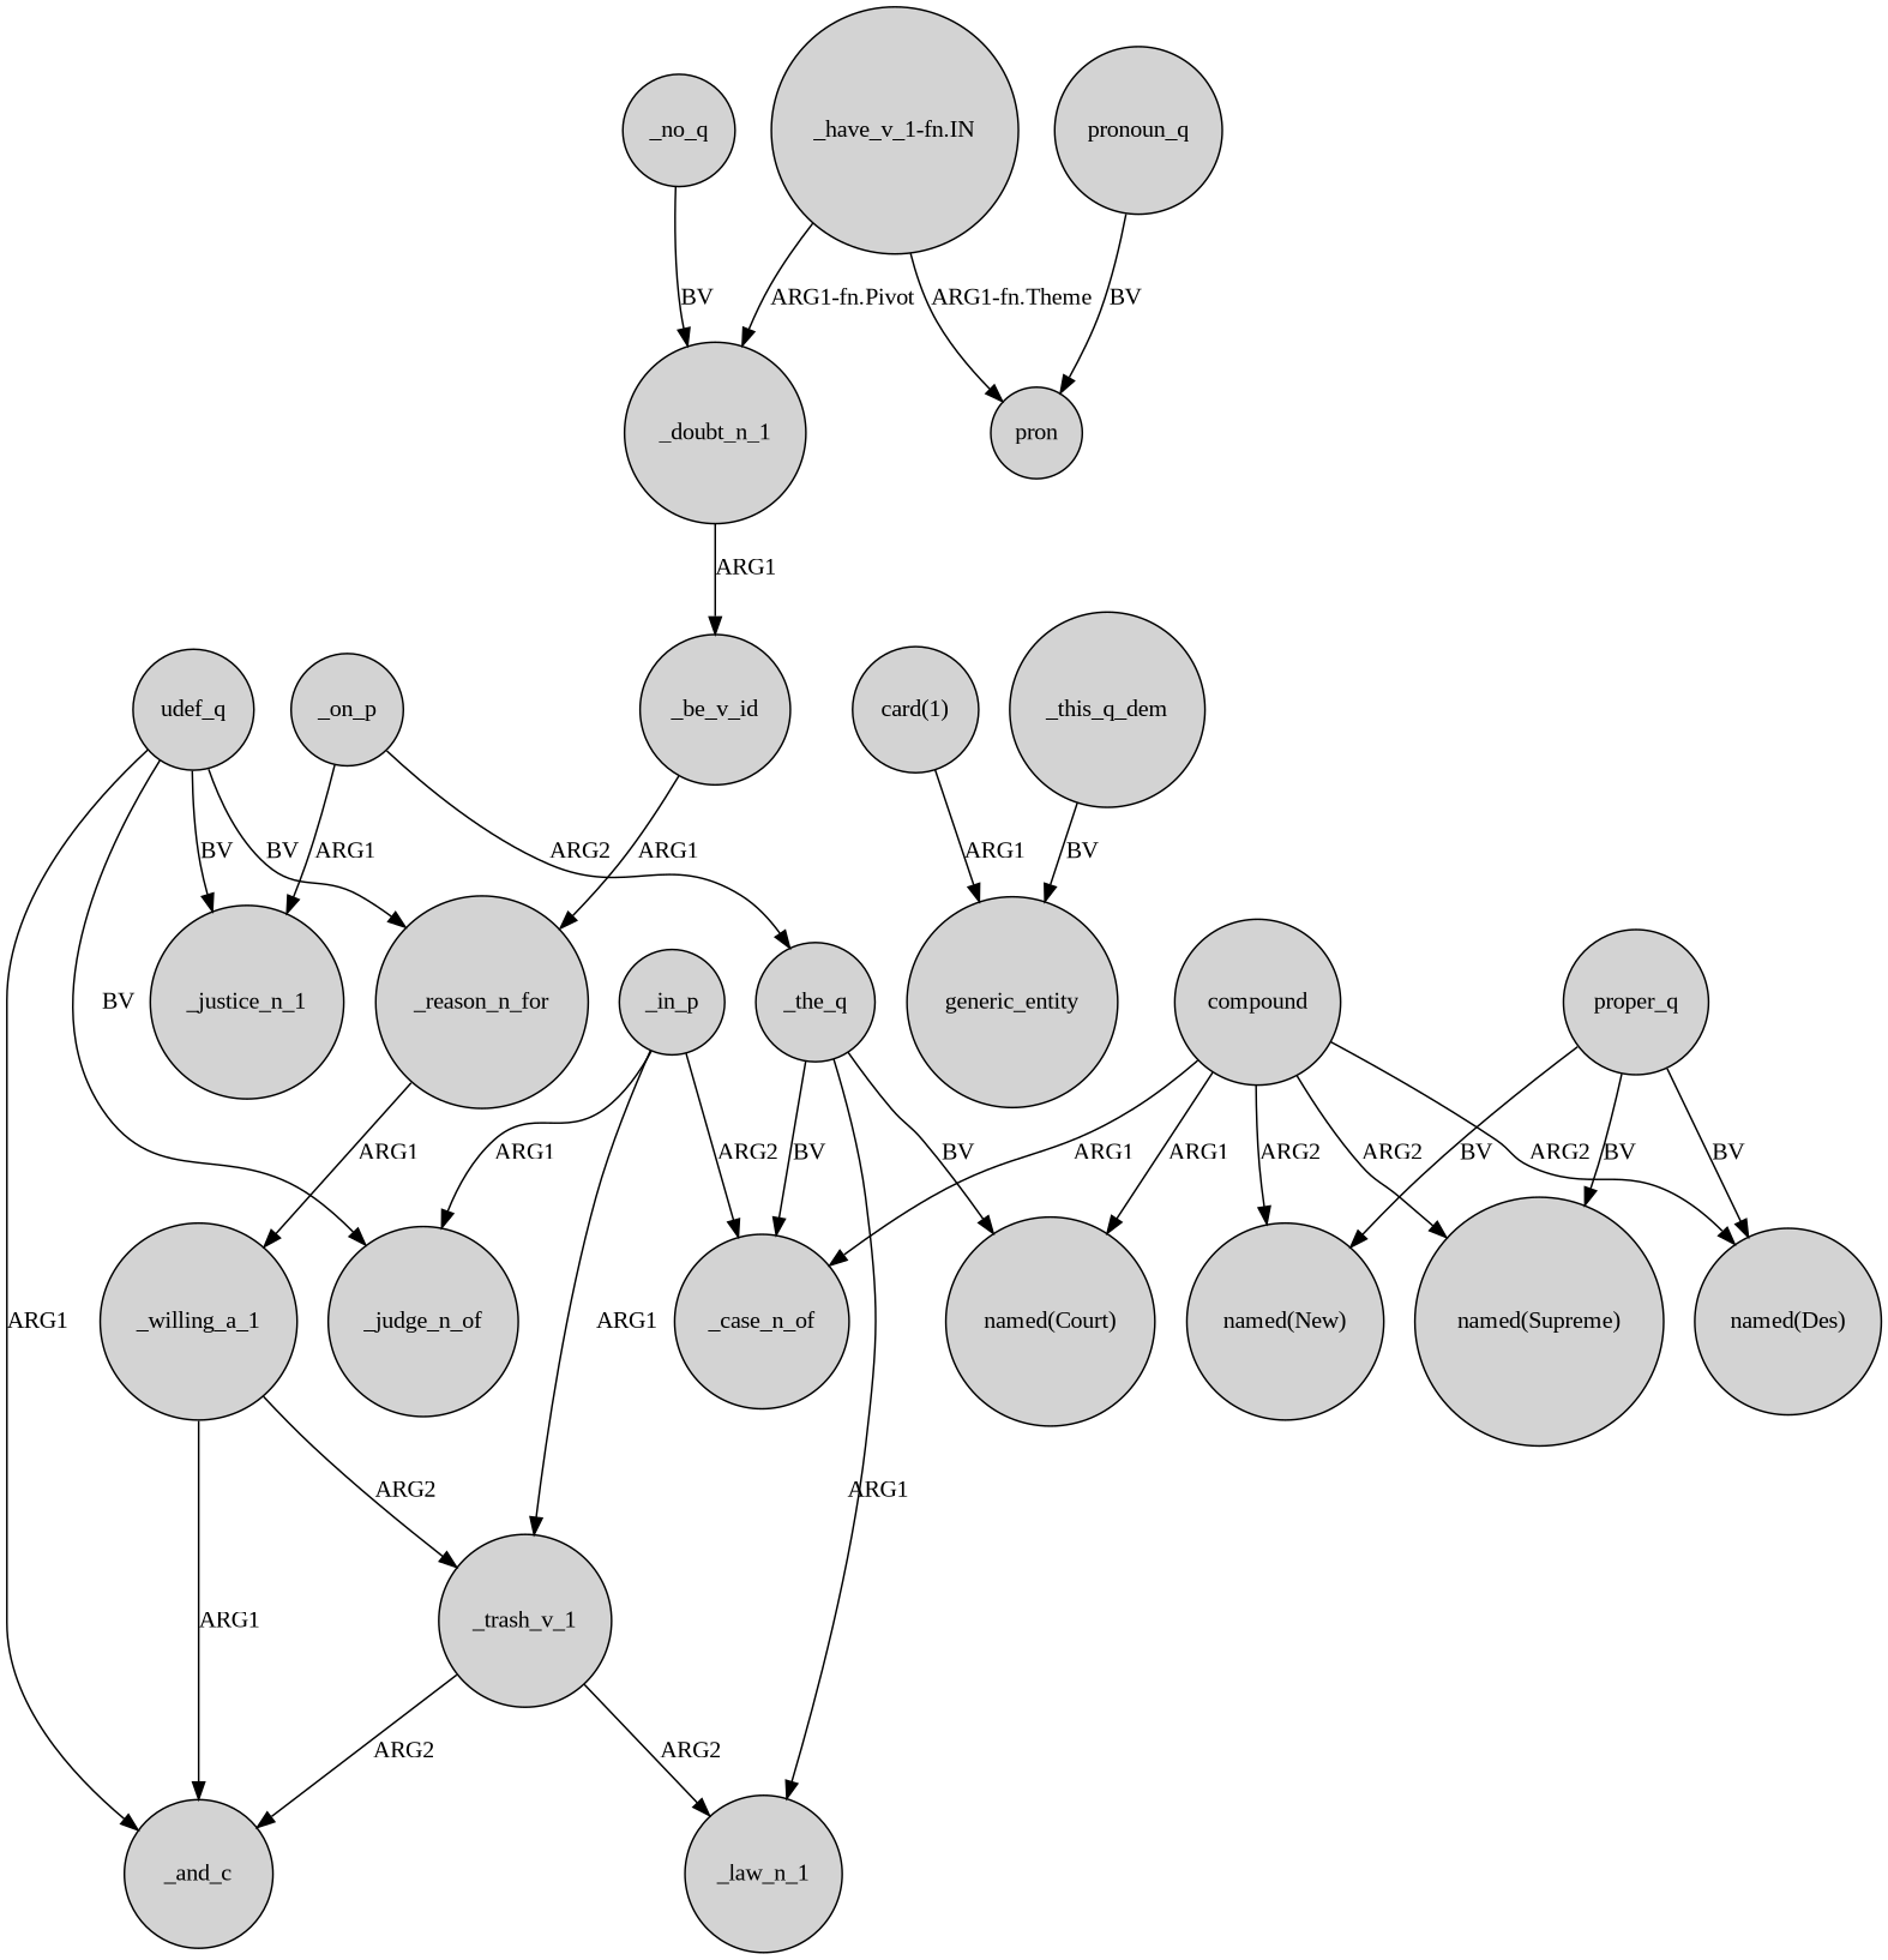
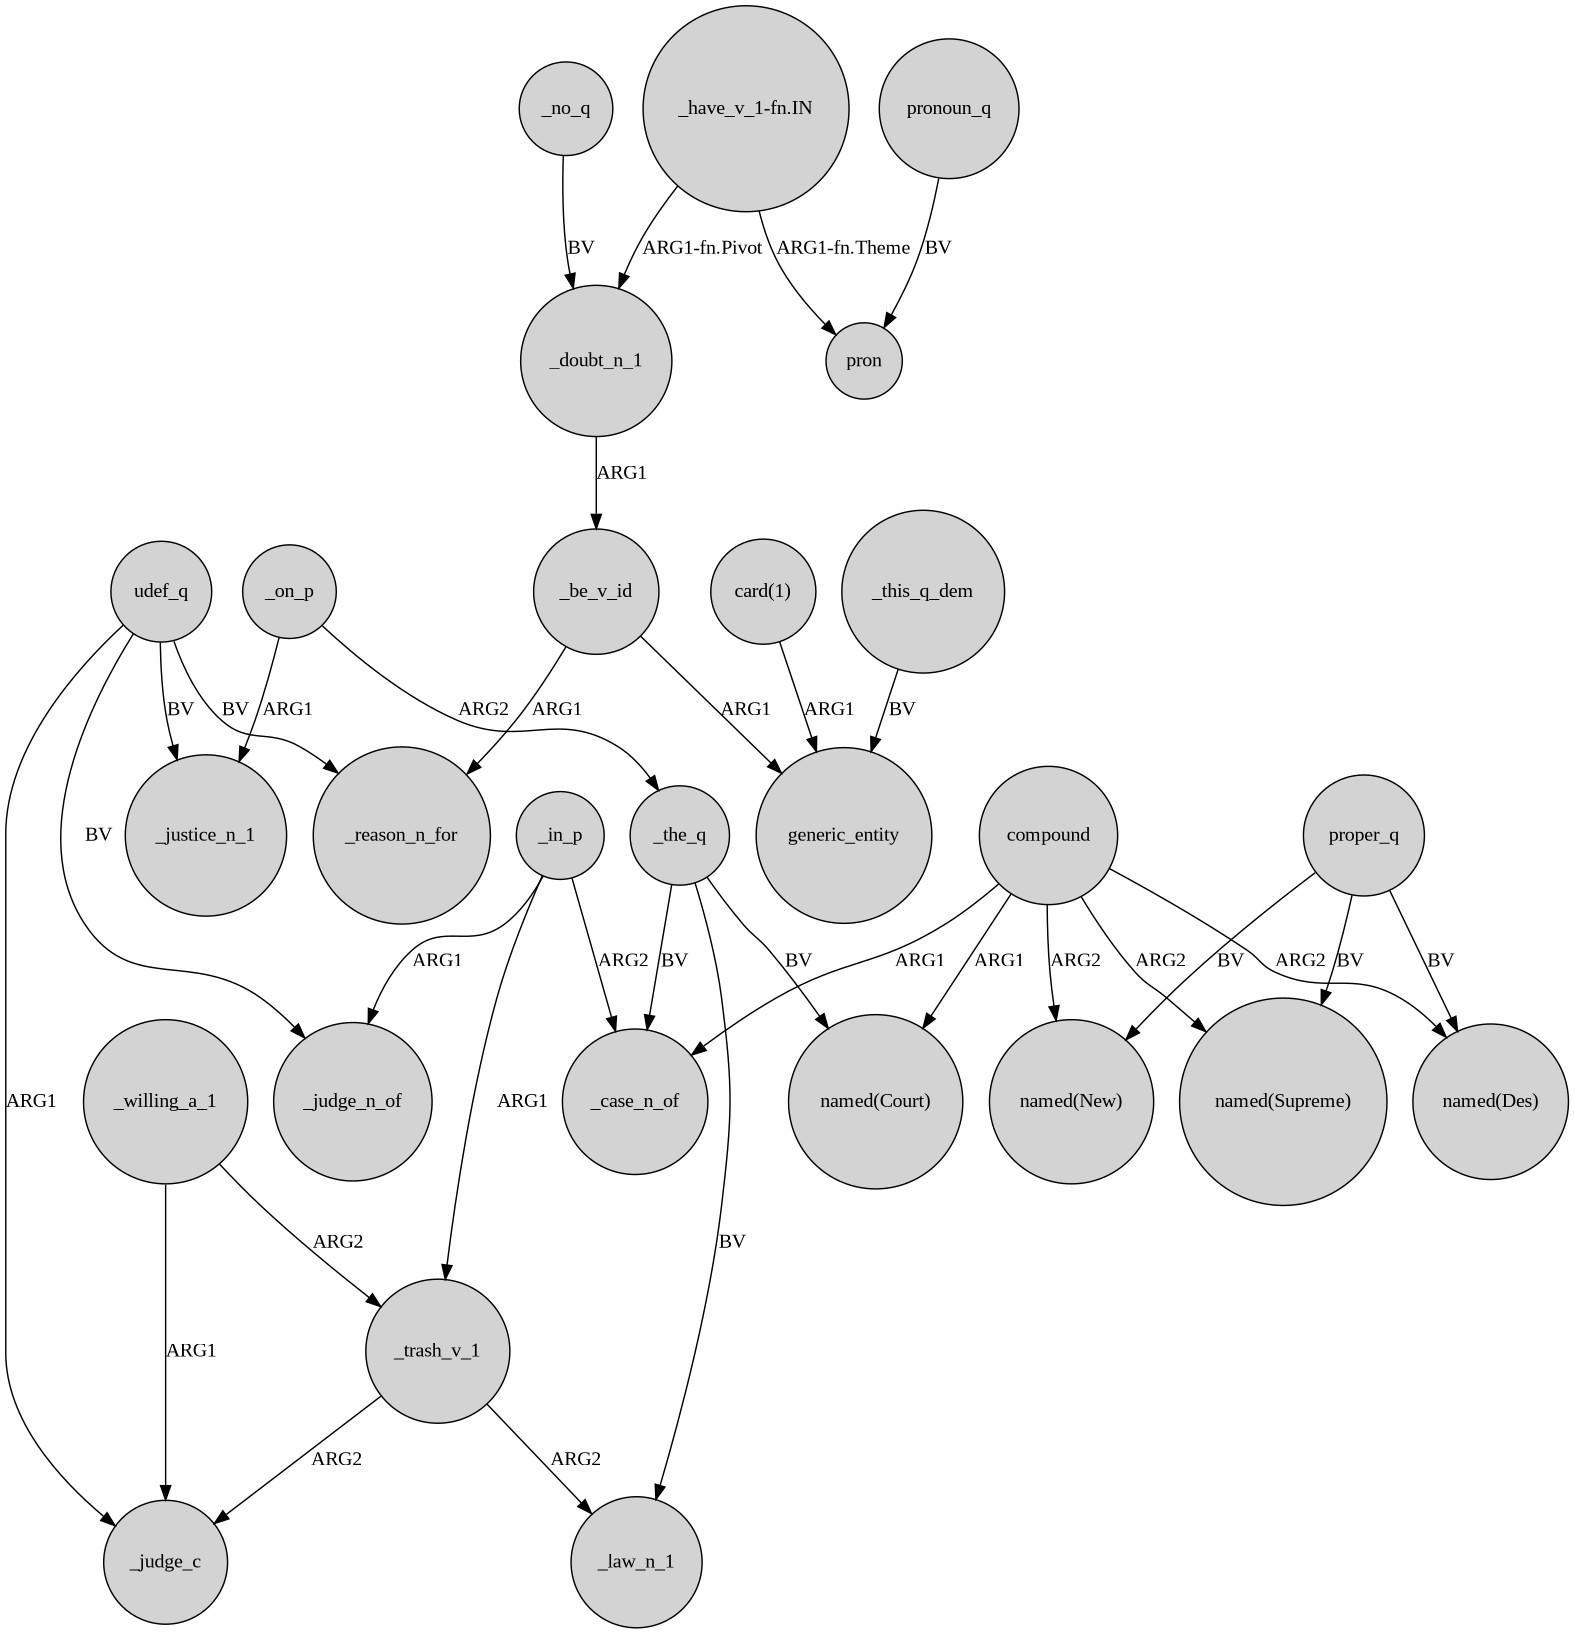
  digraph {
    fontname="Liberation Serif"
    node [fontname="Liberation Serif" shape=circle style=filled]
    edge [fontname="Liberation Serif"]
    "card(1)"
    generic_entity
    _reason_n_for
    _willing_a_1
    _trash_v_1
-   _and_c
+   _and_c [label=_judge_c]
    compound
    "named(New)"
    _case_n_of
    "named(Des)"
    "named(Court)"
    "named(Supreme)"
    _on_p
    _justice_n_1
    _the_q
    _law_n_1
    udef_q
    _judge_n_of
    proper_q
    _no_q
    _doubt_n_1
    _be_v_id
    "_have_v_1-fn.IN"
    pron
    pronoun_q
    _this_q_dem
    _in_p
    "card(1)" -> generic_entity [label=ARG1]
-   _reason_n_for -> _willing_a_1 [label=ARG1]
    _willing_a_1 -> _trash_v_1 [label=ARG2]
    _willing_a_1 -> _and_c [label=ARG1]
    _trash_v_1 -> _and_c [label=ARG2]
    _trash_v_1 -> _law_n_1 [label=ARG2]
    compound -> "named(New)" [label=ARG2]
    compound -> _case_n_of [label=ARG1]
    compound -> "named(Des)" [label=ARG2]
    compound -> "named(Court)" [label=ARG1]
    compound -> "named(Supreme)" [label=ARG2]
    _on_p -> _justice_n_1 [label=ARG1]
    _on_p -> _the_q [label=ARG2]
    _the_q -> _case_n_of [label=BV]
    _the_q -> "named(Court)" [label=BV]
-   _the_q -> _law_n_1 [label=ARG1]
+   _the_q -> _law_n_1 [label=BV]
    udef_q -> _reason_n_for [label=BV]
    udef_q -> _and_c [label=ARG1]
    udef_q -> _justice_n_1 [label=BV]
    udef_q -> _judge_n_of [label=BV]
    proper_q -> "named(New)" [label=BV]
    proper_q -> "named(Des)" [label=BV]
    proper_q -> "named(Supreme)" [label=BV]
    _no_q -> _doubt_n_1 [label=BV]
    _doubt_n_1 -> _be_v_id [label=ARG1]
+   _be_v_id -> generic_entity [label=ARG1]
    _be_v_id -> _reason_n_for [label=ARG1]
    "_have_v_1-fn.IN" -> _doubt_n_1 [label="ARG1-fn.Pivot"]
    "_have_v_1-fn.IN" -> pron [label="ARG1-fn.Theme"]
    pronoun_q -> pron [label=BV]
    _this_q_dem -> generic_entity [label=BV]
    _in_p -> _trash_v_1 [label=ARG1]
    _in_p -> _case_n_of [label=ARG2]
    _in_p -> _judge_n_of [label=ARG1]
  }
